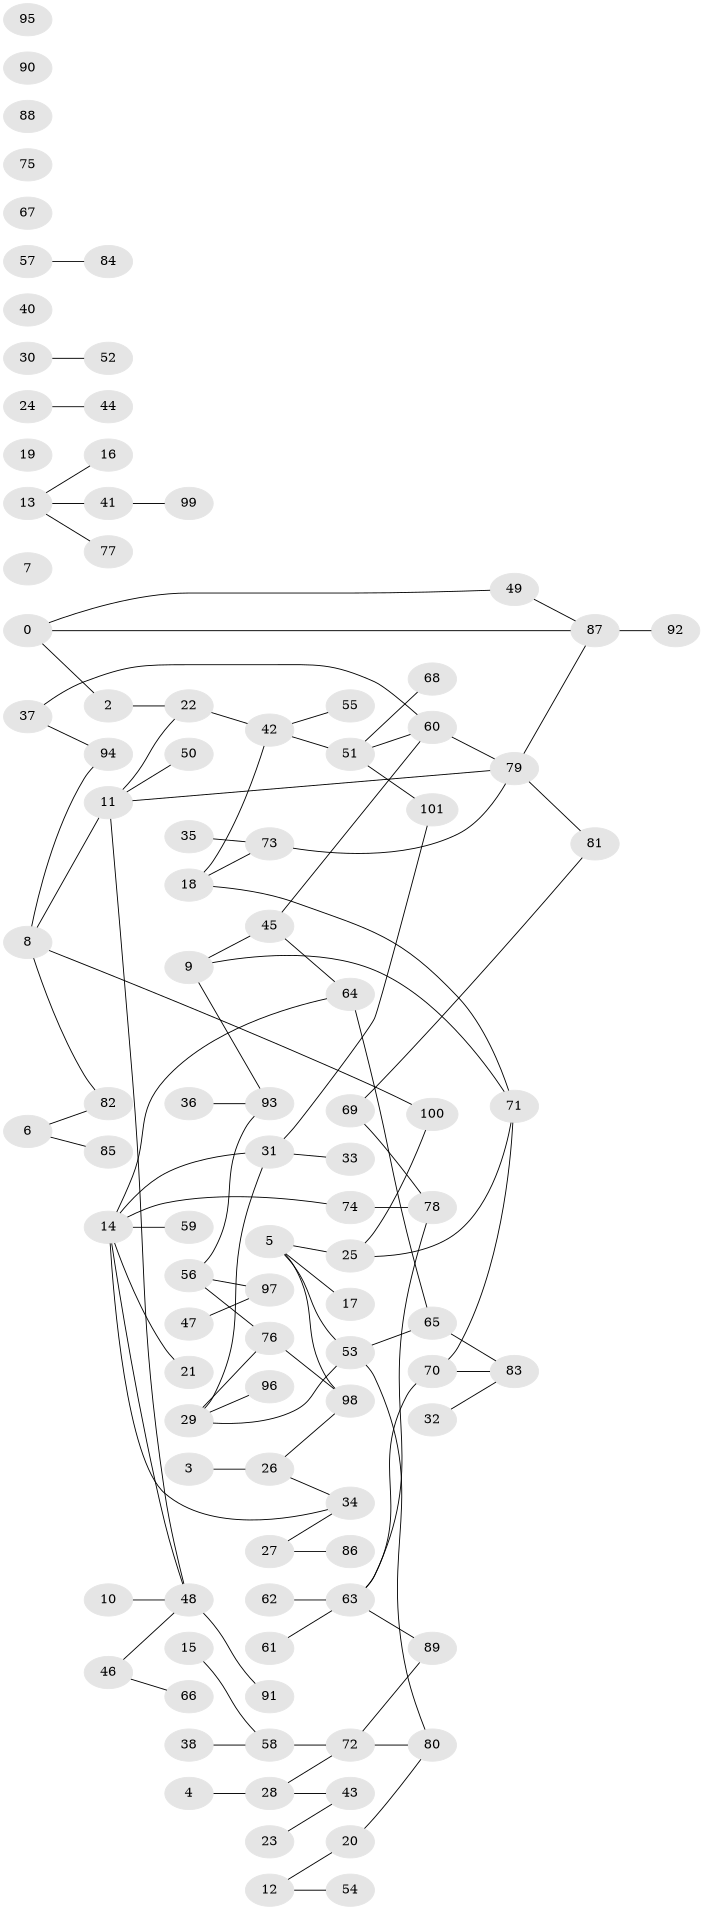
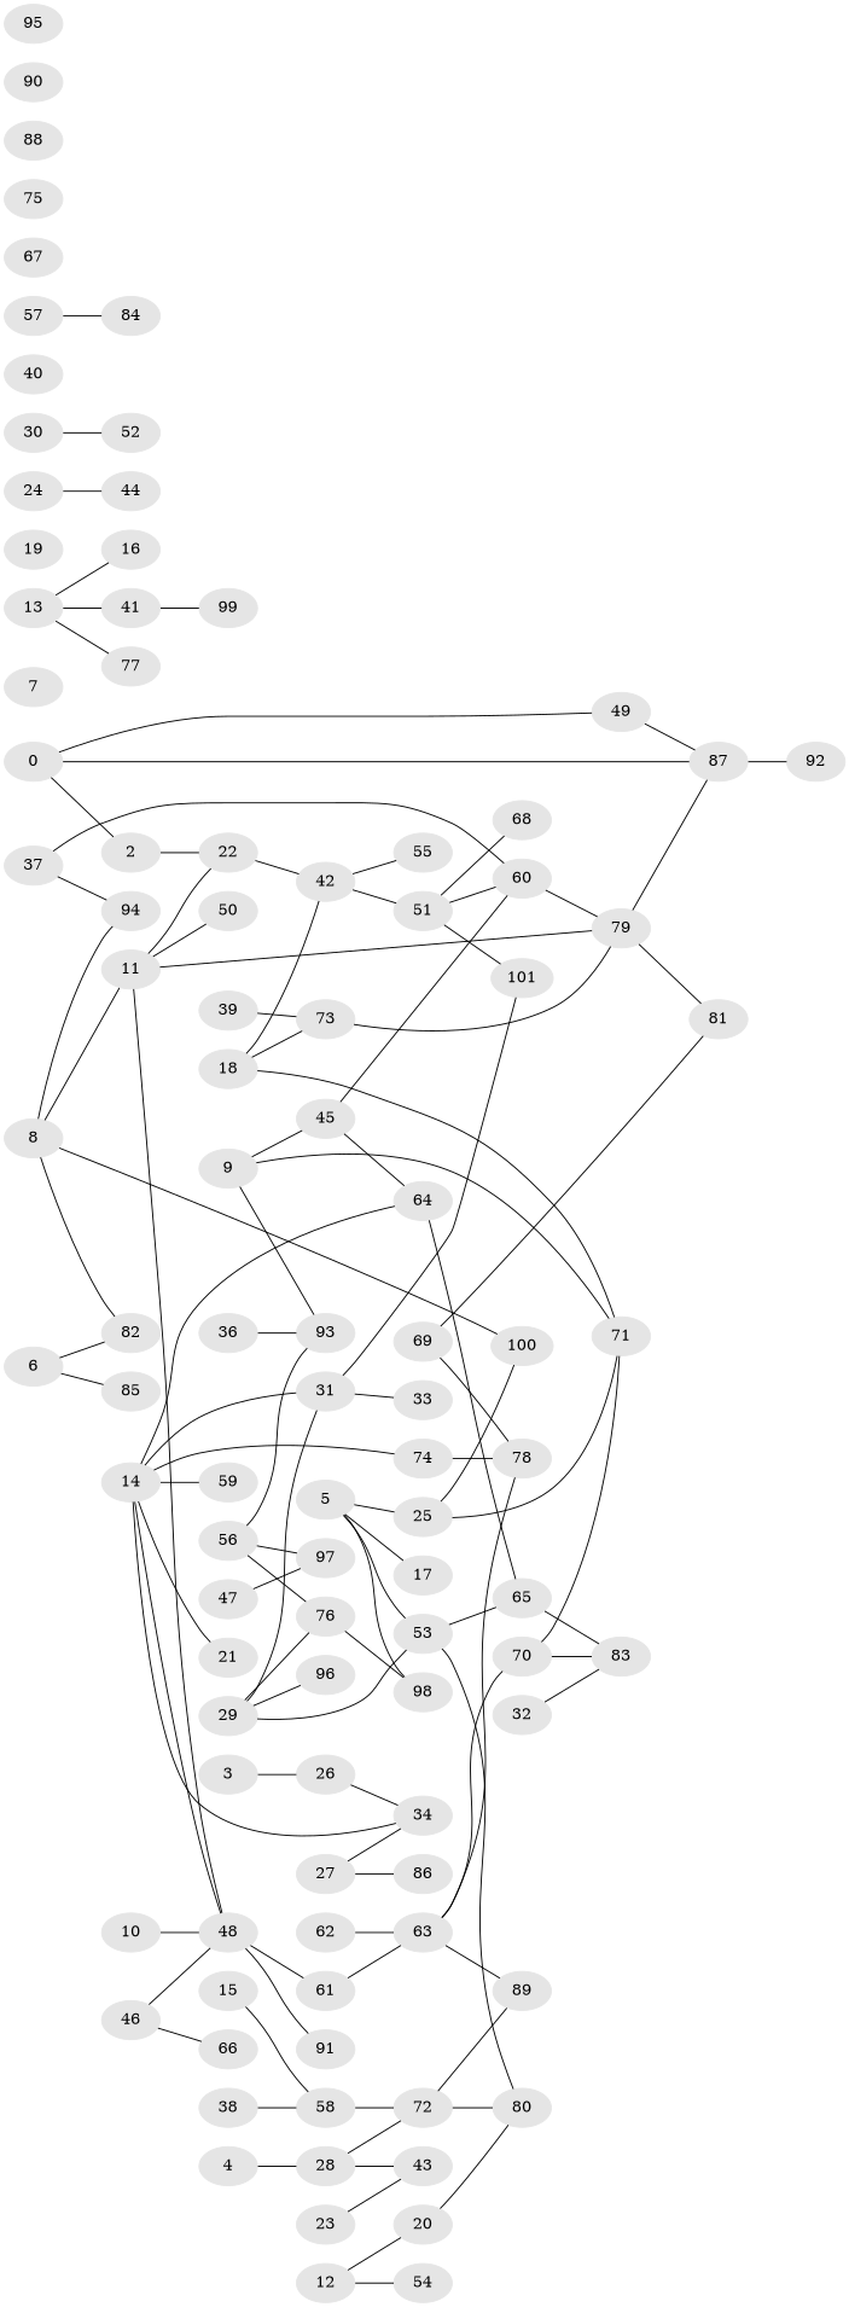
  graph {
    rankdir=LR
    node [color=gray90 style=filled]
    n1 [label=0]
    2
    49
    87
    22
    92
    42
    3
    26
    98
    34
    4
    28
    43
    72
    5
    17
    25
    53
    100
    71
    80
    65
    6
    82
    85
    7
    8
    11
    94
    48
    50
    79
    9
    45
    93
    64
    60
    10
    61
    91
    81
    12
    20
    54
    13
    16
    41
    77
    99
    14
    21
    31
    59
    74
    33
    101
    78
    15
    58
    18
    73
    51
    55
    19
    23
    24
    44
    27
    86
    89
    29
    76
    96
    30
    52
    32
    83
-   35
+   35 [label=39]
    36
    37
    38
    40
    68
    46
    66
    47
    97
    63
    70
    56
    57
    84
    62
    67
    69
    75
    88
    90
    95
    n1 -- 2
    n1 -- 49
    n1 -- 87
    2 -- 22
    49 -- 87
    87 -- 92
    22 -- 42
    42 -- 51
    42 -- 55
    3 -- 26
-   26 -- 98
    26 -- 34
    4 -- 28
    28 -- 43
    28 -- 72
    72 -- 80
    72 -- 89
    5 -- 98
    5 -- 17
    5 -- 25
    5 -- 53
    25 -- 100
    25 -- 71
    53 -- 80
    53 -- 65
    65 -- 83
    6 -- 82
    6 -- 85
    8 -- 100
    8 -- 82
    8 -- 11
    8 -- 94
    11 -- 22
    11 -- 48
    11 -- 50
    11 -- 79
+   48 -- 61
    48 -- 91
    79 -- 87
    79 -- 81
    9 -- 71
    9 -- 45
    9 -- 93
    45 -- 64
    45 -- 60
    64 -- 65
    60 -- 79
    10 -- 48
    61 -- 63
    12 -- 20
    12 -- 54
    20 -- 80
    13 -- 16
    13 -- 41
    13 -- 77
    41 -- 99
    14 -- 34
    14 -- 48
    14 -- 64
    14 -- 21
    14 -- 31
    14 -- 59
    14 -- 74
    31 -- 33
    31 -- 101
    74 -- 78
    15 -- 58
    58 -- 72
    18 -- 42
    18 -- 71
    18 -- 73
    73 -- 79
    51 -- 60
    51 -- 101
    51 -- 68
    23 -- 43
    24 -- 44
    27 -- 34
    27 -- 86
    29 -- 53
    29 -- 31
    29 -- 76
    29 -- 96
    76 -- 98
    30 -- 52
    32 -- 83
    35 -- 73
    36 -- 93
    37 -- 94
    37 -- 60
    38 -- 58
    46 -- 48
    46 -- 66
    47 -- 97
    63 -- 78
    63 -- 89
    63 -- 70
    70 -- 71
    70 -- 83
    56 -- 93
    56 -- 76
    56 -- 97
    57 -- 84
    62 -- 63
    69 -- 81
    69 -- 78
  }
